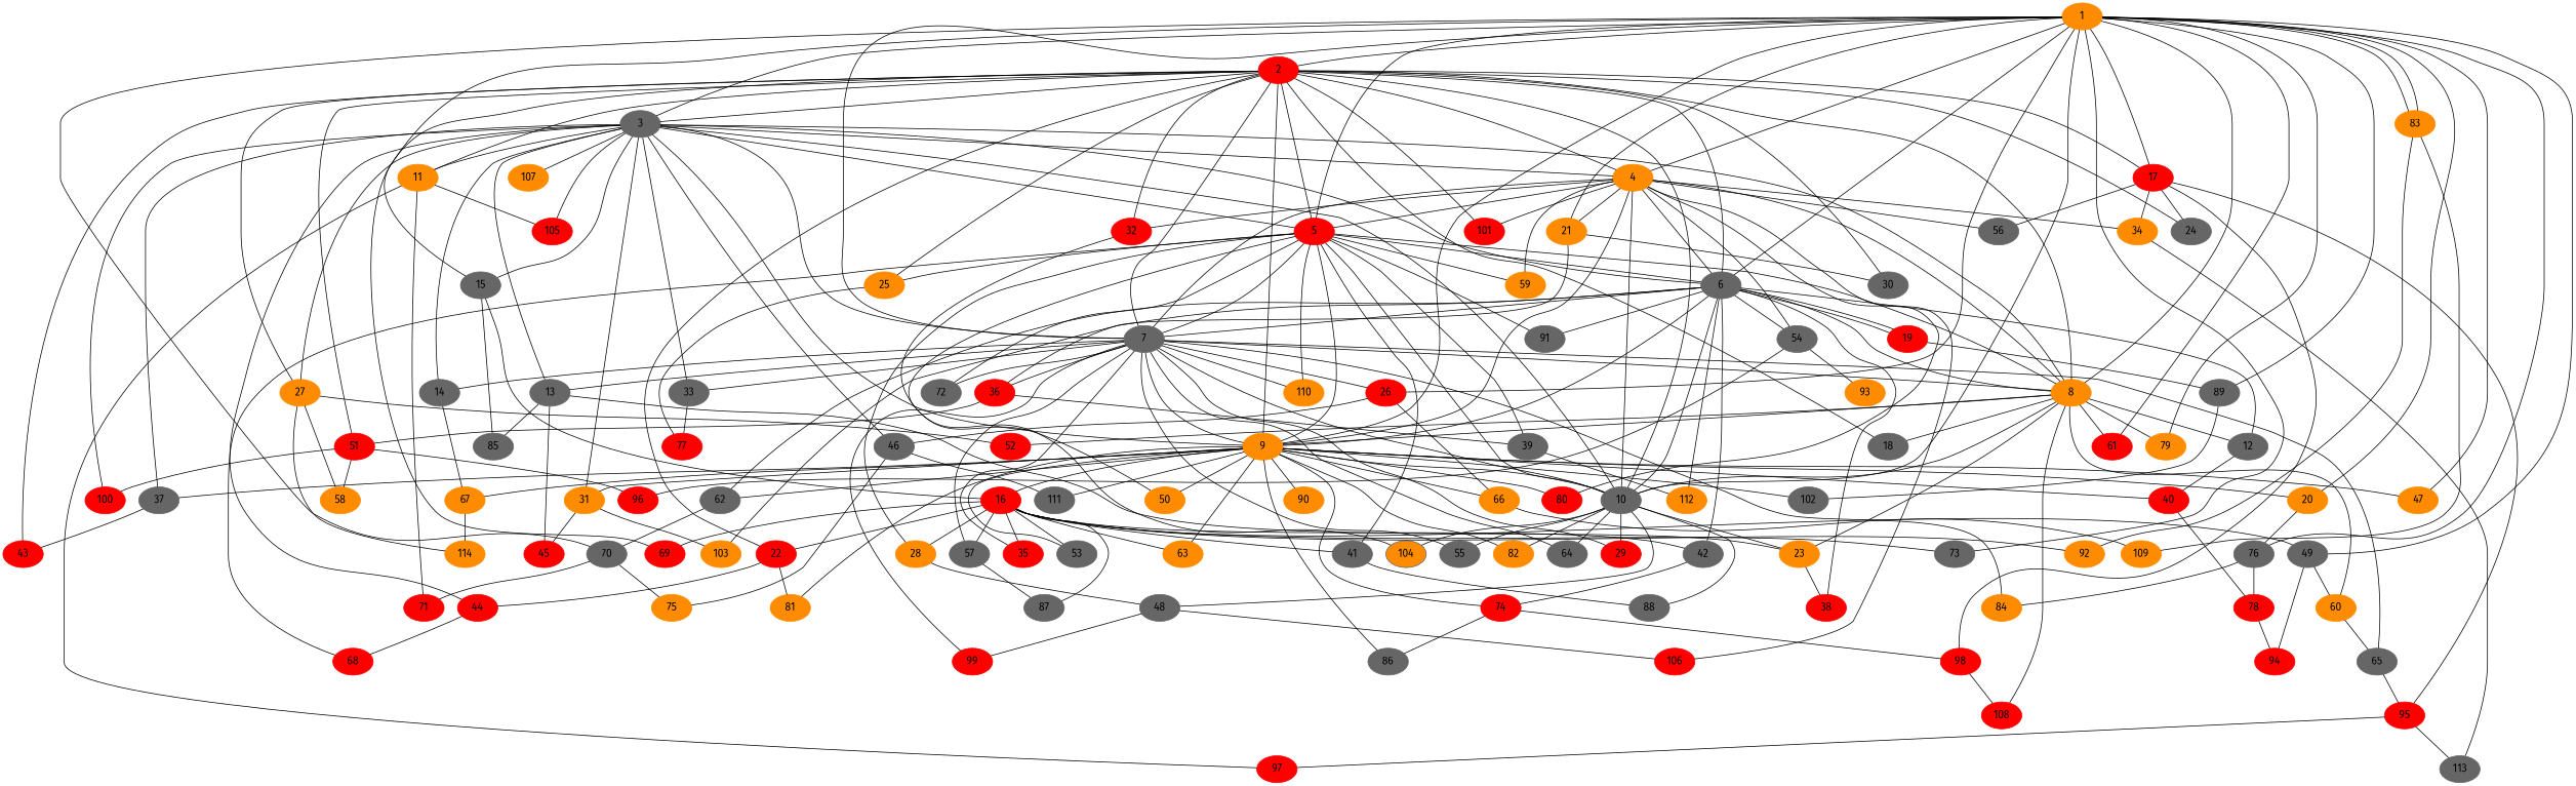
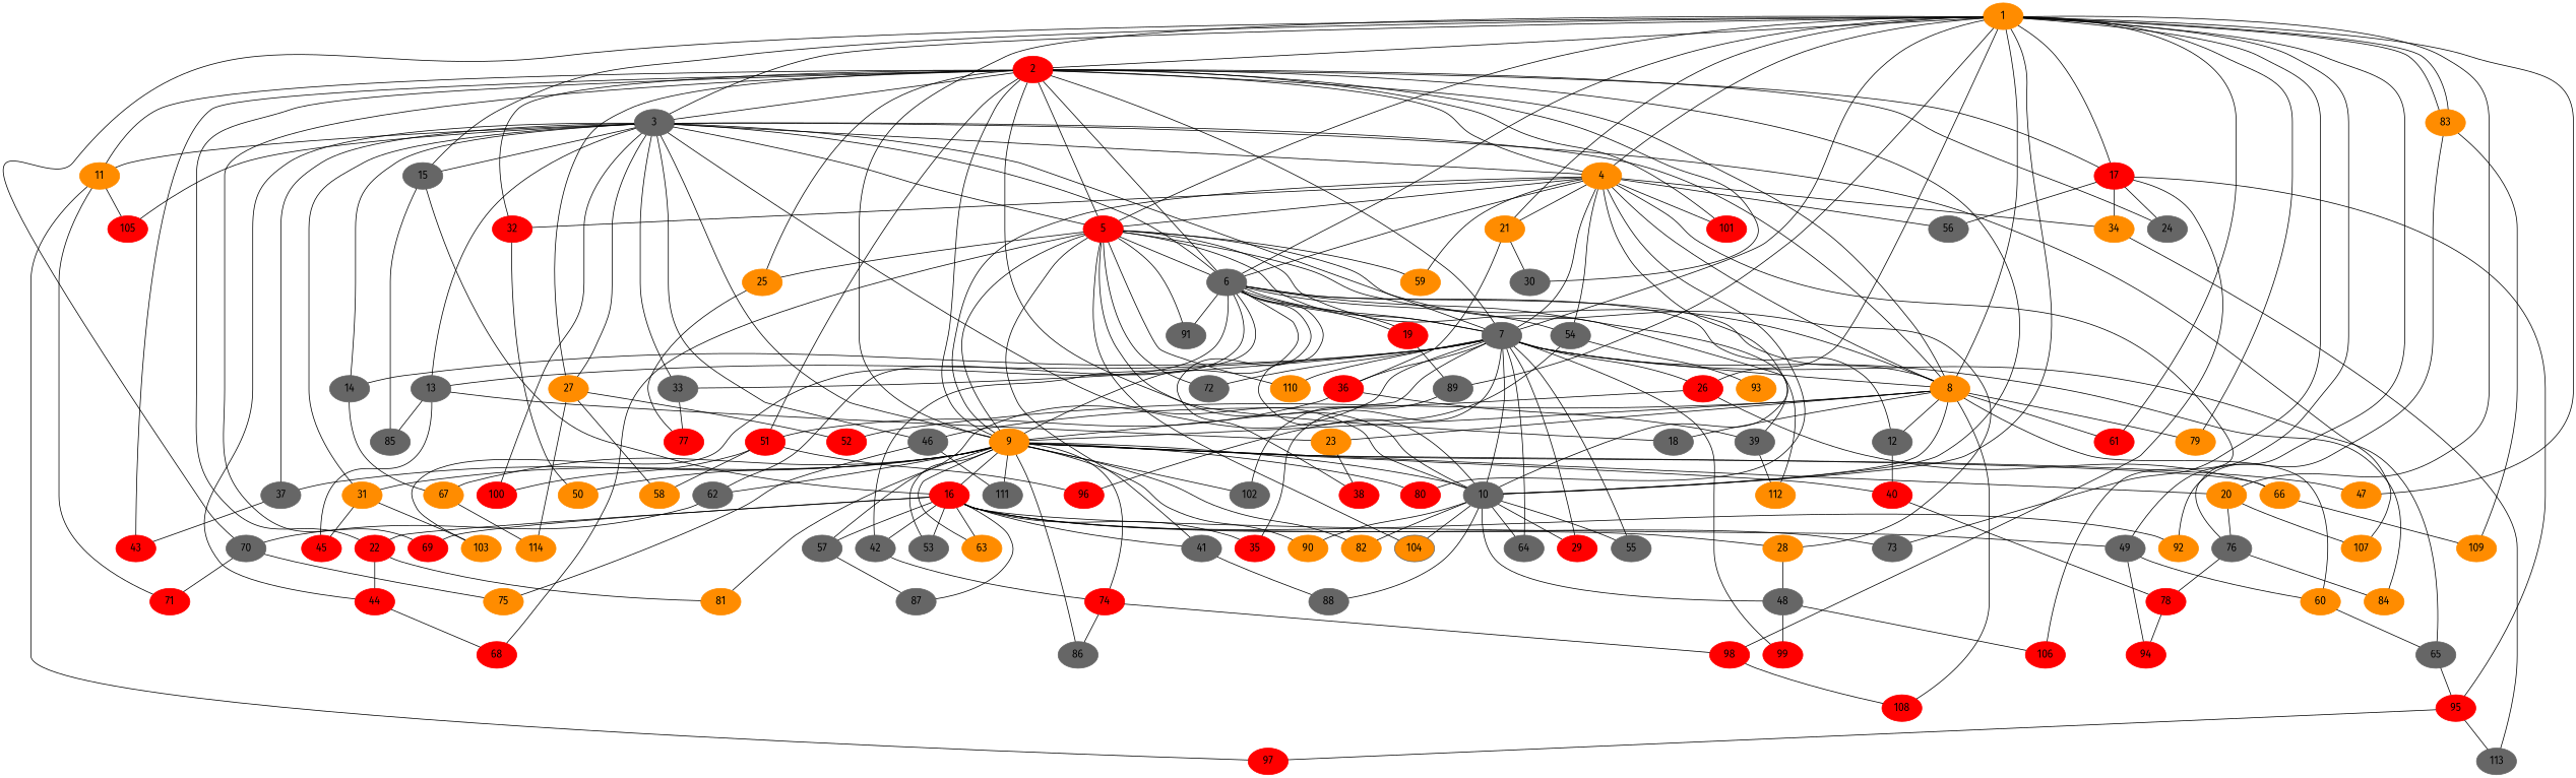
  graph {
    fontname="Fira Sans"
    node [color=gray40 fontname="Fira Sans" style=filled]
    edge [fontname="Fira Sans"]
    1 [color=darkorange]
    2 [color=red]
    3
    4 [color=darkorange]
    5 [color=red]
    6
    7
    8 [color=darkorange]
    9 [color=darkorange]
    10
    15
    17 [color=red]
    20 [color=darkorange]
    21 [color=darkorange]
    26 [color=red]
    47 [color=darkorange]
    49
    61 [color=red]
    70
    73
    76
    79 [color=darkorange]
    83 [color=darkorange]
    89
    11 [color=darkorange]
    18
    22 [color=red]
    24
    25 [color=darkorange]
    27 [color=darkorange]
    30
    32 [color=red]
    43 [color=red]
    51 [color=red]
    69 [color=red]
    101 [color=red]
    13
    14
    31 [color=darkorange]
    33
    37
    44 [color=red]
    46
    100 [color=red]
    105 [color=red]
    107 [color=darkorange]
    34 [color=darkorange]
    54
    56
    59 [color=darkorange]
    80 [color=red]
    106 [color=red]
    28 [color=darkorange]
    39
    41
    68 [color=red]
    72
    91
    104 [fillcolor=darkorange]
    110 [color=darkorange]
    12
    19 [color=red]
    38 [color=red]
    42
    62
    103 [color=darkorange]
    112 [color=darkorange]
    29 [color=red]
    35 [color=red]
    36 [color=red]
    55
    57
    64
    65
    84 [color=darkorange]
    99 [color=red]
    23 [color=darkorange]
    52 [color=red]
    60 [color=darkorange]
    108 [color=red]
    16 [color=red]
    40 [color=red]
    50 [color=darkorange]
    53
    63 [color=darkorange]
    66 [color=darkorange]
    67 [color=darkorange]
    74 [color=red]
    81 [color=darkorange]
    82 [color=darkorange]
    86
    90 [color=darkorange]
    102
    111
    48
    88
    85
    95 [color=red]
    98 [color=red]
    94 [color=red]
    71 [color=red]
    75 [color=darkorange]
    78 [color=red]
    92 [color=darkorange]
    109 [color=darkorange]
    97 [color=red]
    77 [color=red]
    58 [color=darkorange]
    114 [color=darkorange]
    96 [color=red]
    45 [color=red]
    113
    93 [color=darkorange]
    87
    1 -- 2
    1 -- 3
    1 -- 4
    1 -- 5
    1 -- 6
    1 -- 7
    1 -- 8
    1 -- 9
    1 -- 10
    1 -- 15
    1 -- 17
    1 -- 20
    1 -- 21
    1 -- 26
    1 -- 47
    1 -- 49
    1 -- 61
    1 -- 70
    1 -- 73
    1 -- 76
    1 -- 79
    1 -- 83
    1 -- 83
    1 -- 89
    2 -- 3
    2 -- 4
    2 -- 5
    2 -- 6
    2 -- 7
    2 -- 8
    2 -- 9
    2 -- 10
    2 -- 17
    2 -- 11
    2 -- 18
    2 -- 22
    2 -- 24
    2 -- 25
    2 -- 27
    2 -- 30
    2 -- 32
    2 -- 43
    2 -- 51
    2 -- 69
    2 -- 101
    3 -- 4
    3 -- 5
    3 -- 6
    3 -- 7
    3 -- 8
    3 -- 9
    3 -- 10
    3 -- 15
    3 -- 11
    3 -- 27
    3 -- 13
    3 -- 14
    3 -- 31
    3 -- 33
    3 -- 37
    3 -- 44
    3 -- 46
    3 -- 100
    3 -- 105
    3 -- 107
    4 -- 5
    4 -- 6
    4 -- 7
    4 -- 8
    4 -- 9
    4 -- 10
    4 -- 21
    4 -- 32
    4 -- 101
    4 -- 34
    4 -- 54
    4 -- 56
    4 -- 59
    4 -- 80
    4 -- 106
    5 -- 6
    5 -- 7
    5 -- 8
    5 -- 9
    5 -- 10
    5 -- 25
    5 -- 59
    5 -- 28
    5 -- 39
    5 -- 41
    5 -- 68
    5 -- 72
    5 -- 91
    5 -- 104
    5 -- 110
    6 -- 7
    6 -- 8
    6 -- 9
    6 -- 10
    6 -- 54
    6 -- 91
    6 -- 12
    6 -- 19
    6 -- 19
    6 -- 38
    6 -- 42
    6 -- 62
    6 -- 103
    6 -- 112
    7 -- 8
    7 -- 9
    7 -- 10
    7 -- 26
    7 -- 13
    7 -- 14
    7 -- 33
    7 -- 72
    7 -- 110
    7 -- 29
    7 -- 35
    7 -- 36
    7 -- 55
    7 -- 57
    7 -- 64
    7 -- 65
    7 -- 84
    7 -- 99
    8 -- 9
    8 -- 10
    8 -- 61
    8 -- 79
    8 -- 18
    8 -- 12
    8 -- 23
    8 -- 52
    8 -- 60
    8 -- 108
    9 -- 10
    9 -- 20
    9 -- 47
    9 -- 31
    9 -- 37
    9 -- 80
    9 -- 62
    9 -- 16
    9 -- 40
    9 -- 50
    9 -- 53
    9 -- 63
    9 -- 66
    9 -- 67
    9 -- 74
    9 -- 81
    9 -- 82
    9 -- 86
    9 -- 90
    9 -- 102
    9 -- 111
    10 -- 104
    10 -- 29
    10 -- 55
    10 -- 64
    10 -- 82
-   10 -- 23
+   10 -- 90
    10 -- 48
    10 -- 88
    15 -- 16
    15 -- 85
    17 -- 24
    17 -- 34
    17 -- 56
    17 -- 95
    17 -- 98
    20 -- 76
+   20 -- 107
    21 -- 30
    21 -- 36
    26 -- 46
    26 -- 66
    49 -- 60
    49 -- 94
    70 -- 71
    70 -- 75
    76 -- 84
    76 -- 78
    83 -- 92
    83 -- 109
    89 -- 102
    11 -- 105
    11 -- 71
    11 -- 97
    22 -- 44
    22 -- 81
    25 -- 77
    27 -- 52
    27 -- 58
    27 -- 114
    32 -- 50
    51 -- 100
    51 -- 58
    51 -- 96
    13 -- 23
    13 -- 85
    13 -- 45
    14 -- 67
    31 -- 103
    31 -- 45
    33 -- 77
    37 -- 43
    44 -- 68
    46 -- 111
    46 -- 75
    34 -- 113
    54 -- 96
    54 -- 93
    28 -- 48
    39 -- 112
    41 -- 88
    12 -- 40
    19 -- 89
    42 -- 74
    62 -- 70
    36 -- 51
    36 -- 39
    57 -- 87
    65 -- 95
    23 -- 38
    60 -- 65
    16 -- 49
    16 -- 73
    16 -- 22
    16 -- 69
    16 -- 28
    16 -- 41
    16 -- 42
    16 -- 35
    16 -- 57
    16 -- 53
    16 -- 63
    16 -- 92
    16 -- 87
    40 -- 78
    66 -- 109
    67 -- 114
    74 -- 86
    74 -- 98
    48 -- 106
    48 -- 99
    95 -- 97
    95 -- 113
    98 -- 108
    78 -- 94
  }
